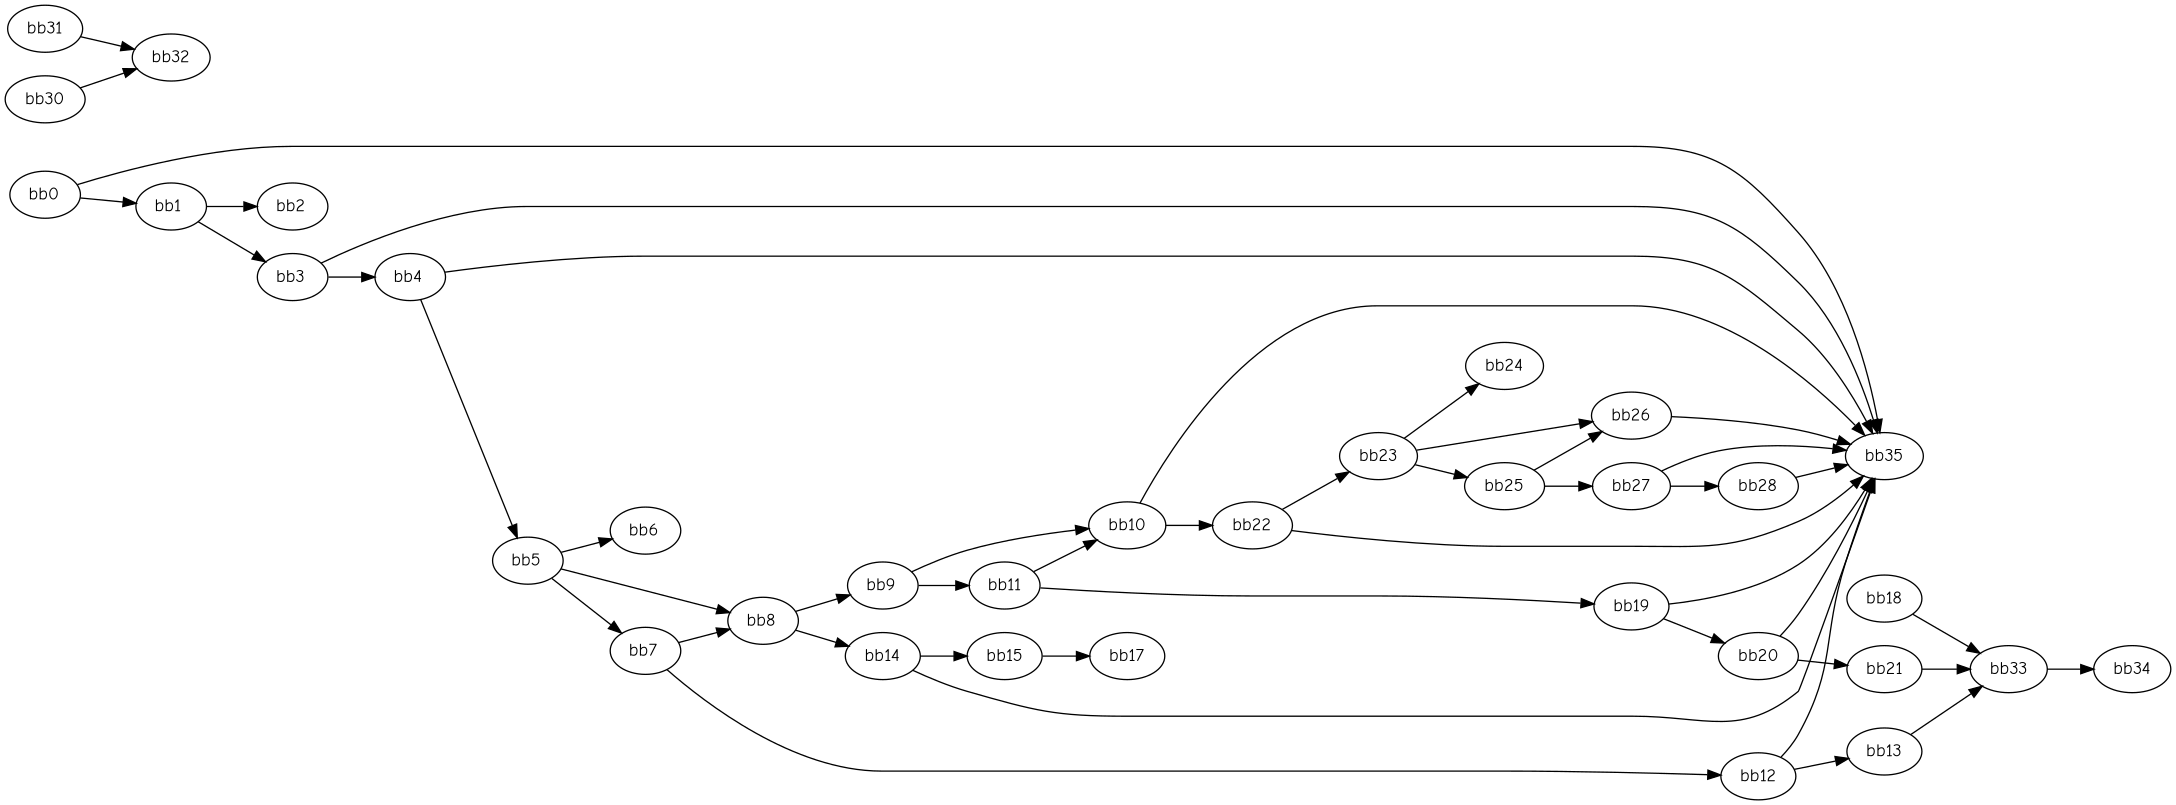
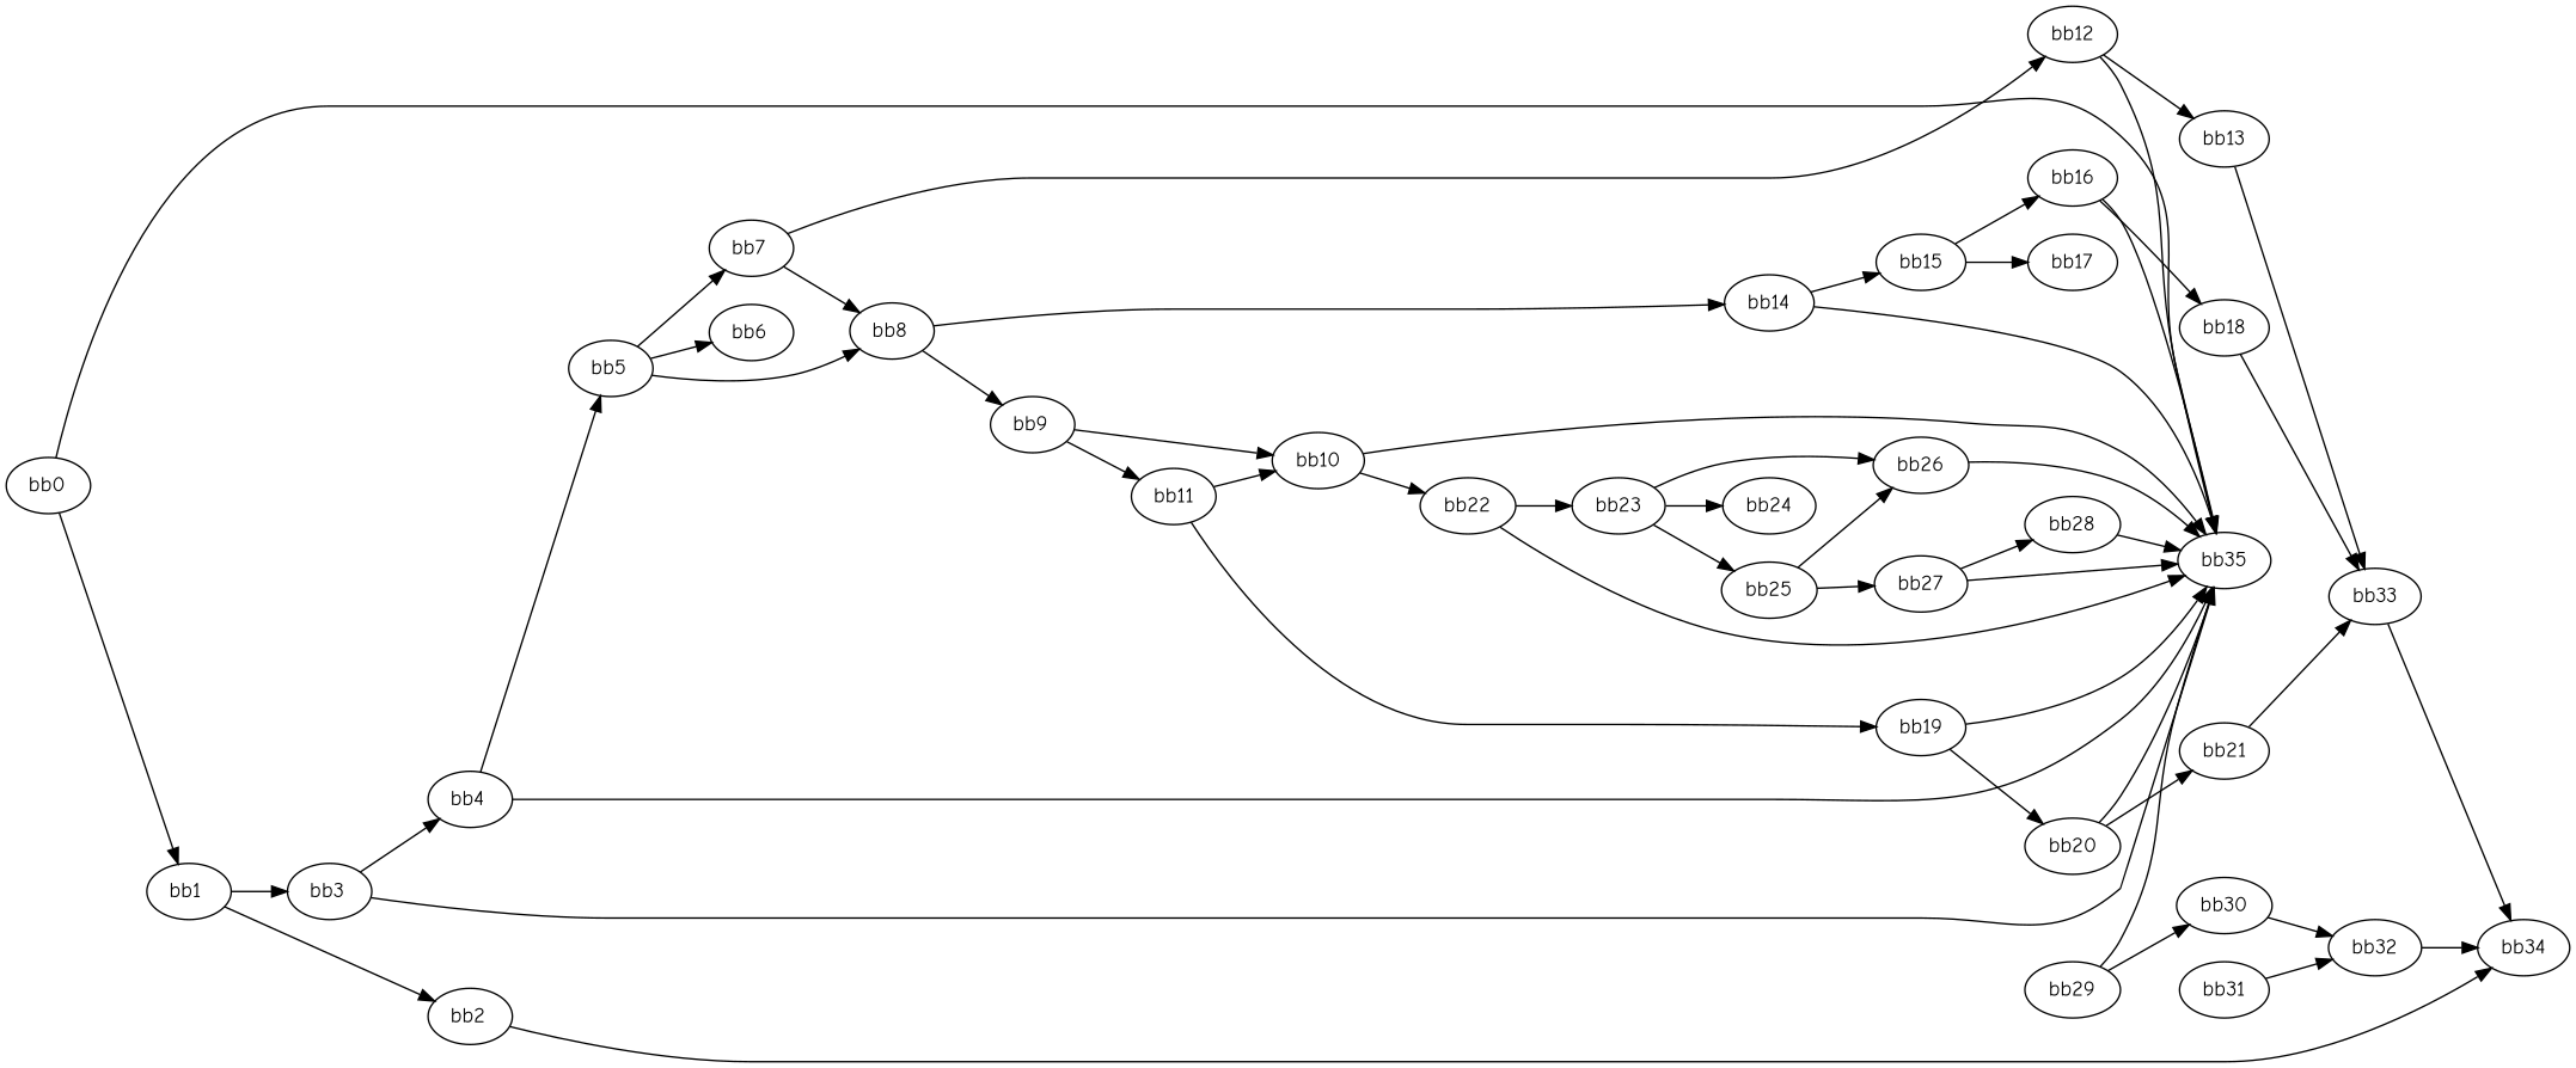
  digraph {
    fontname="Comic Neue"
    rankdir=LR
    node [fontname="Comic Neue"]
    edge [fontname="Comic Neue"]
    n1 [label="bb0\l"]
    n2 [label="bb1\l"]
    n3 [label="bb35\l"]
    n4 [label="bb2\l"]
    n5 [label="bb3\l"]
    n6 [label="bb34\l"]
    n7 [label="bb4\l"]
    n8 [label="bb5\l"]
    n9 [label="bb6\l"]
    n10 [label="bb7\l"]
    n11 [label="bb8\l"]
    n12 [label="bb12\l"]
    n13 [label="bb9\l"]
    n14 [label="bb14\l"]
    n15 [label="bb13\l"]
    n16 [label="bb10\l"]
    n17 [label="bb11\l"]
    n18 [label="bb15\l"]
    n19 [label="bb22\l"]
    n20 [label="bb19\l"]
    n21 [label="bb23\l"]
    n22 [label="bb20\l"]
    n23 [label="bb33\l"]
+   n24 [label="bb16\l"]
    n25 [label="bb17\l"]
    n26 [label="bb18\l"]
    n27 [label="bb21\l"]
    n28 [label="bb24\l"]
    n29 [label="bb25\l"]
    n30 [label="bb26\l"]
    n31 [label="bb27\l"]
    n32 [label="bb28\l"]
    n33 [label="bb31\l"]
    n34 [label="bb32\l"]
+   n35 [label="bb29\l"]
    n36 [label="bb30\l"]
    n1 -> n2
    n1 -> n3
    n2 -> n4
    n2 -> n5
+   n4 -> n6
    n5 -> n3
    n5 -> n7
    n7 -> n3
    n7 -> n8
    n8 -> n9
    n8 -> n10
    n8 -> n11
    n10 -> n11
    n10 -> n12
    n11 -> n13
    n11 -> n14
    n12 -> n3
    n12 -> n15
    n13 -> n16
    n13 -> n17
    n14 -> n3
    n14 -> n18
    n15 -> n23
    n16 -> n3
    n16 -> n19
    n17 -> n16
    n17 -> n20
+   n18 -> n24
    n18 -> n25
    n19 -> n3
    n19 -> n21
    n20 -> n3
    n20 -> n22
    n21 -> n28
    n21 -> n29
    n21 -> n30
    n22 -> n3
    n22 -> n27
    n23 -> n6
+   n24 -> n3
+   n24 -> n26
    n26 -> n23
    n27 -> n23
    n29 -> n30
    n29 -> n31
    n30 -> n3
    n31 -> n3
    n31 -> n32
    n32 -> n3
    n33 -> n34
+   n34 -> n6
+   n35 -> n3
+   n35 -> n36
    n36 -> n34
  }
